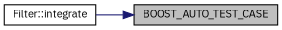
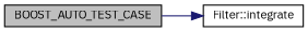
  digraph {
    rankdir=LR
    fontname="IBM Plex Sans"
    node [color=black fontname="IBM Plex Sans" fontsize=10 shape=record style=filled]
    n1 [fillcolor=grey75 fontcolor=black height=0.2 label=BOOST_AUTO_TEST_CASE width=0.4]
    n2 [fillcolor=white height=0.2 label="Filter::integrate" width=0.4]
-   n2 -> n1 [color=midnightblue fontname="IBM Plex Sans" fontsize=10 labelfontname=Helvetica labelfontsize=10 style=solid]
+   n1 -> n2 [color=midnightblue fontname="IBM Plex Sans" fontsize=10 labelfontname=Helvetica labelfontsize=10 style=solid]
  }
